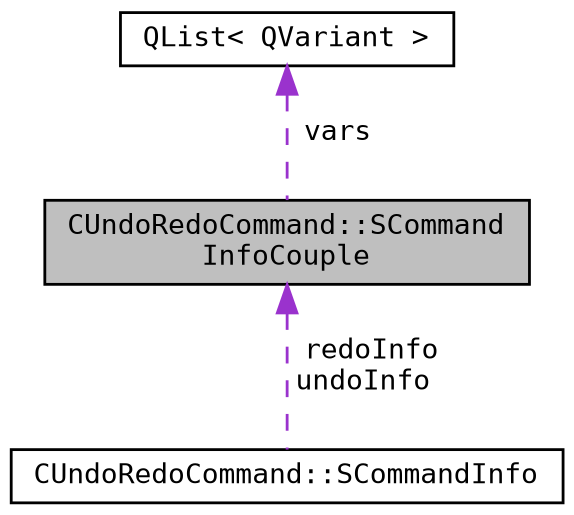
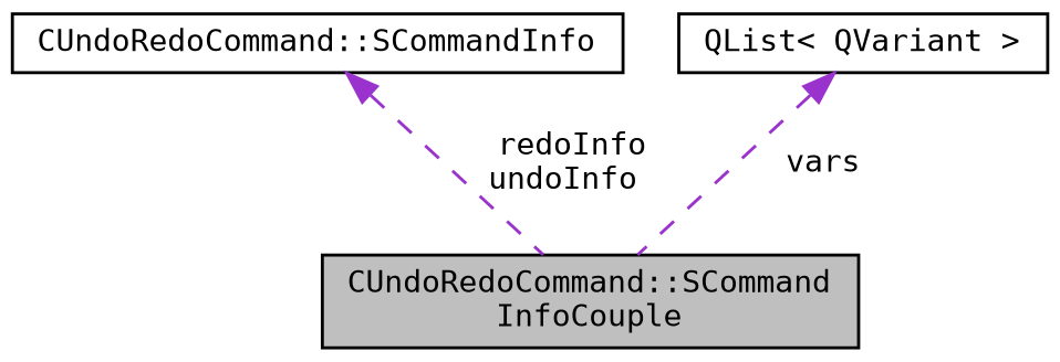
  digraph {
    fontname="DejaVu Sans Mono"
    node [color=black fillcolor=white fontname="DejaVu Sans Mono" fontsize=10 shape=record style=filled]
    edge [color=darkorchid3 dir=back fontname="DejaVu Sans Mono" fontsize=10 labelfontname=Helvetica labelfontsize=10 style=dashed]
    n1 [fillcolor=grey75 fontcolor=black height=0.2 label="CUndoRedoCommand::SCommand\lInfoCouple" width=0.4]
    n2 [height=0.2 label="CUndoRedoCommand::SCommandInfo" width=0.4]
    n3 [height=0.2 label="QList\< QVariant \>" width=0.4]
-   n1 -> n2 [label=" redoInfo\nundoInfo"]
+   n2 -> n1 [label=" redoInfo\nundoInfo"]
    n3 -> n1 [label=" vars"]
  }
